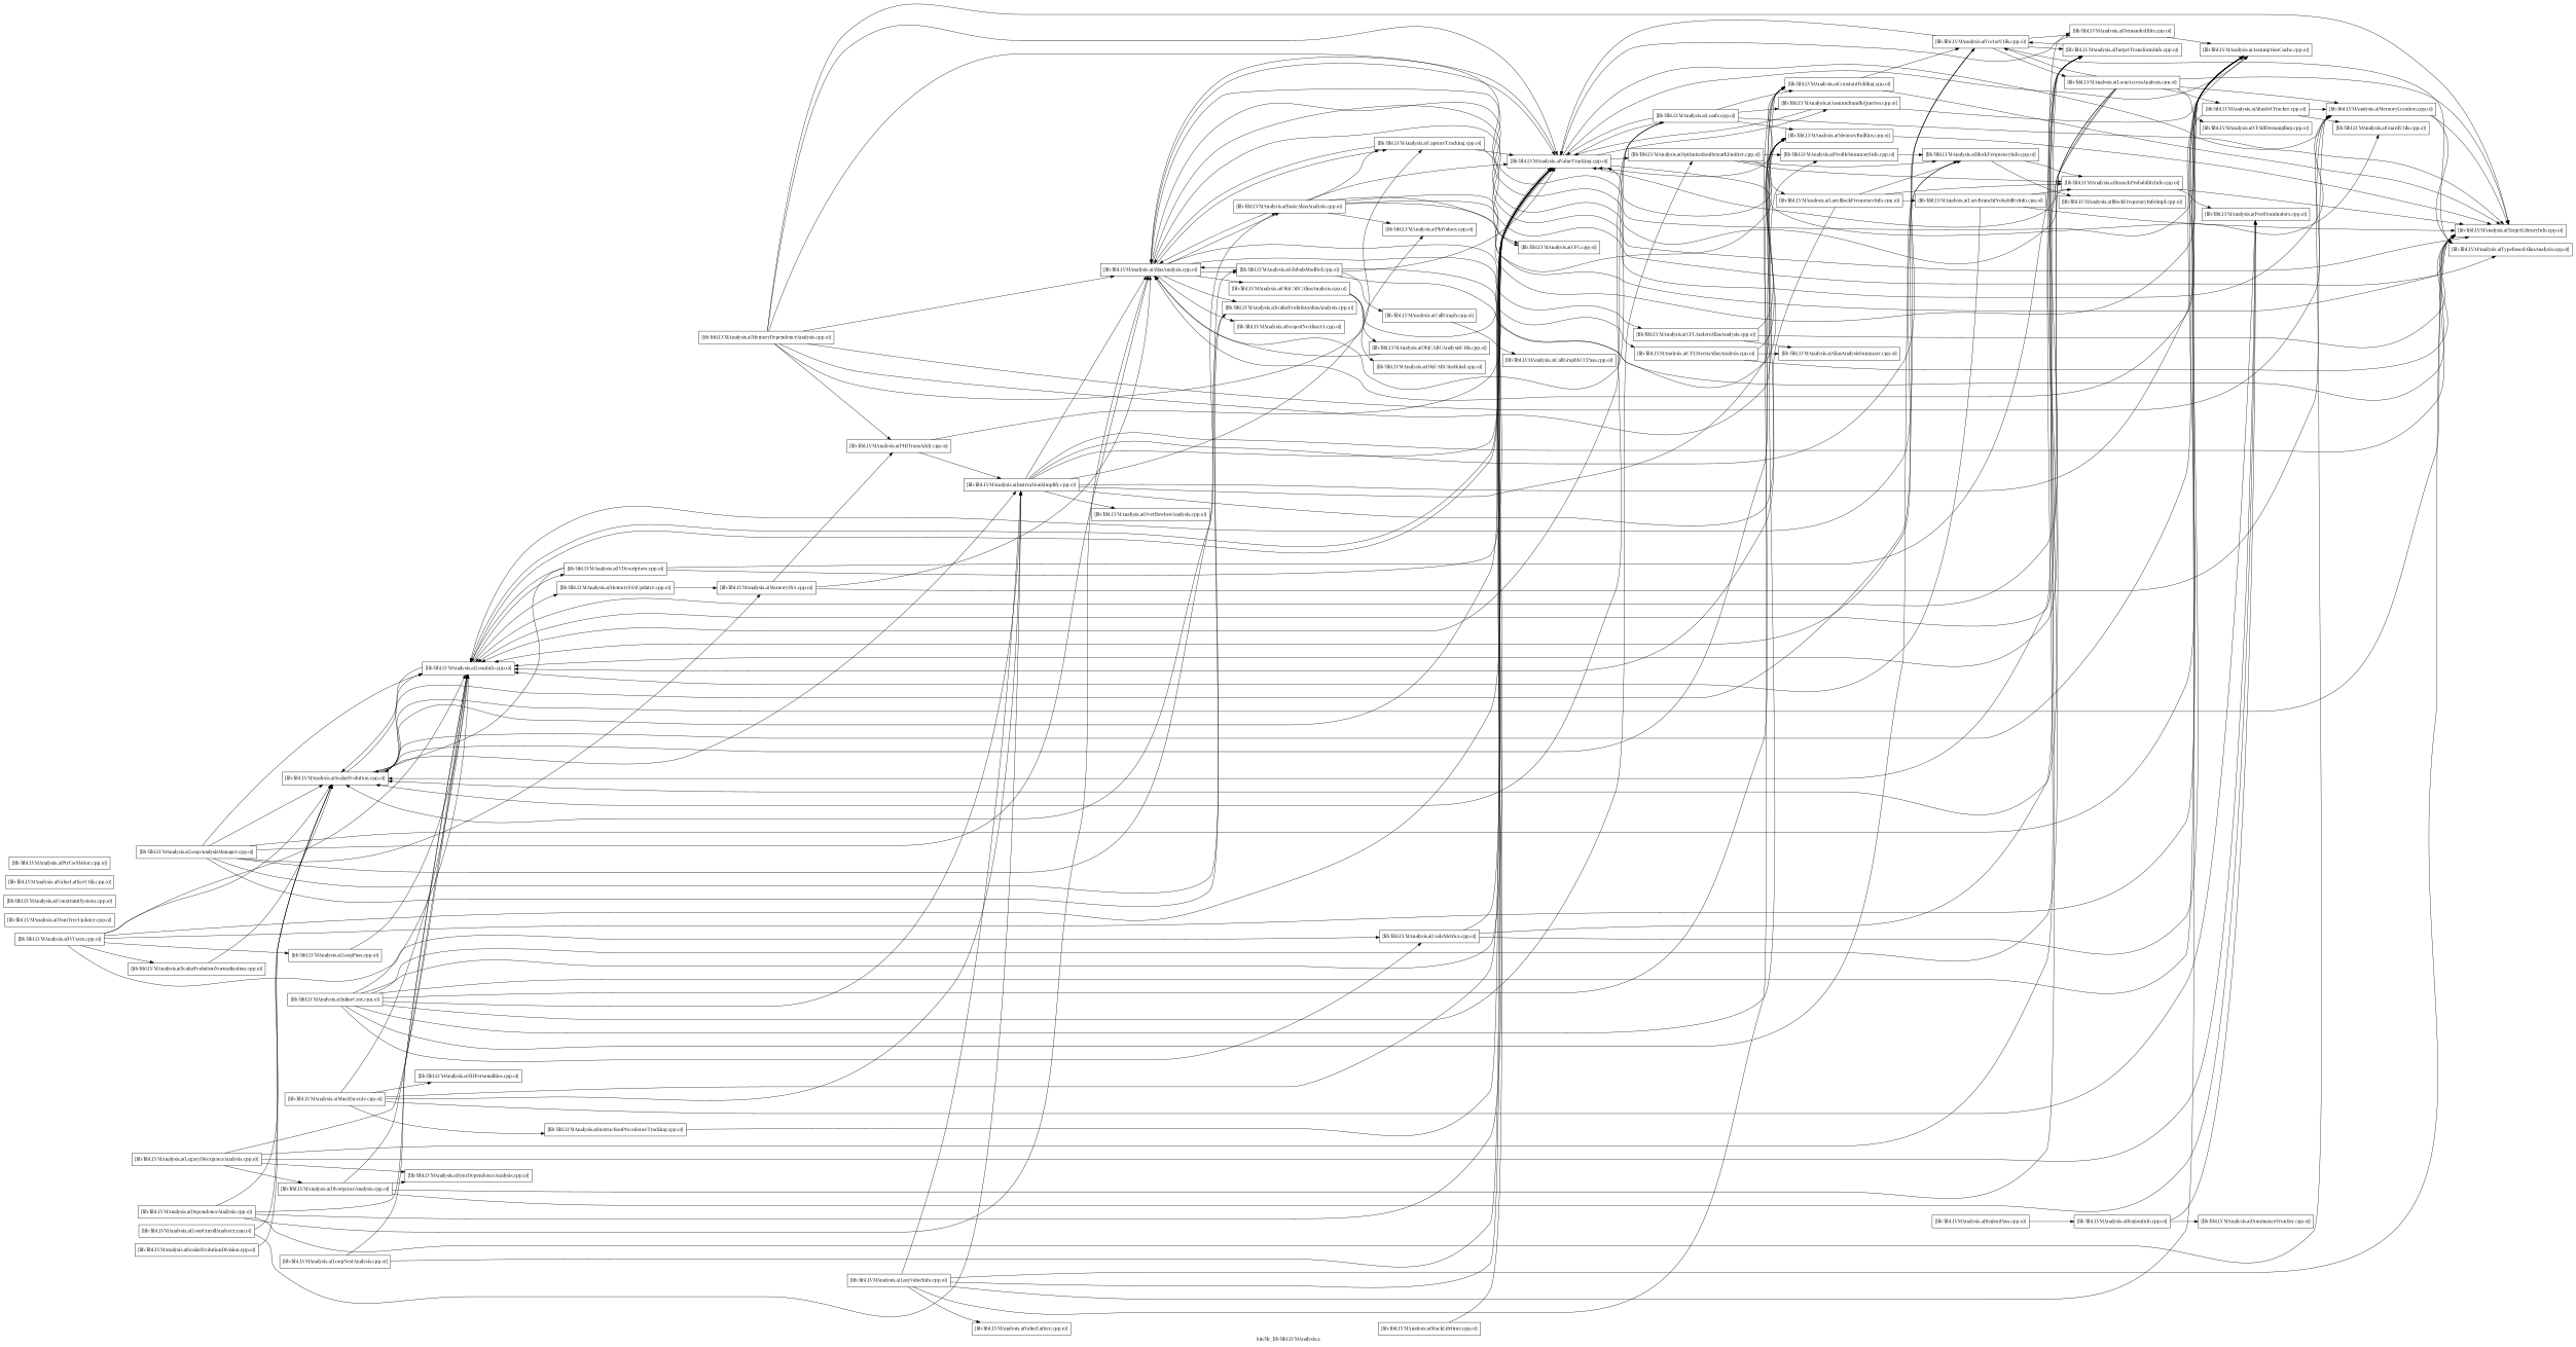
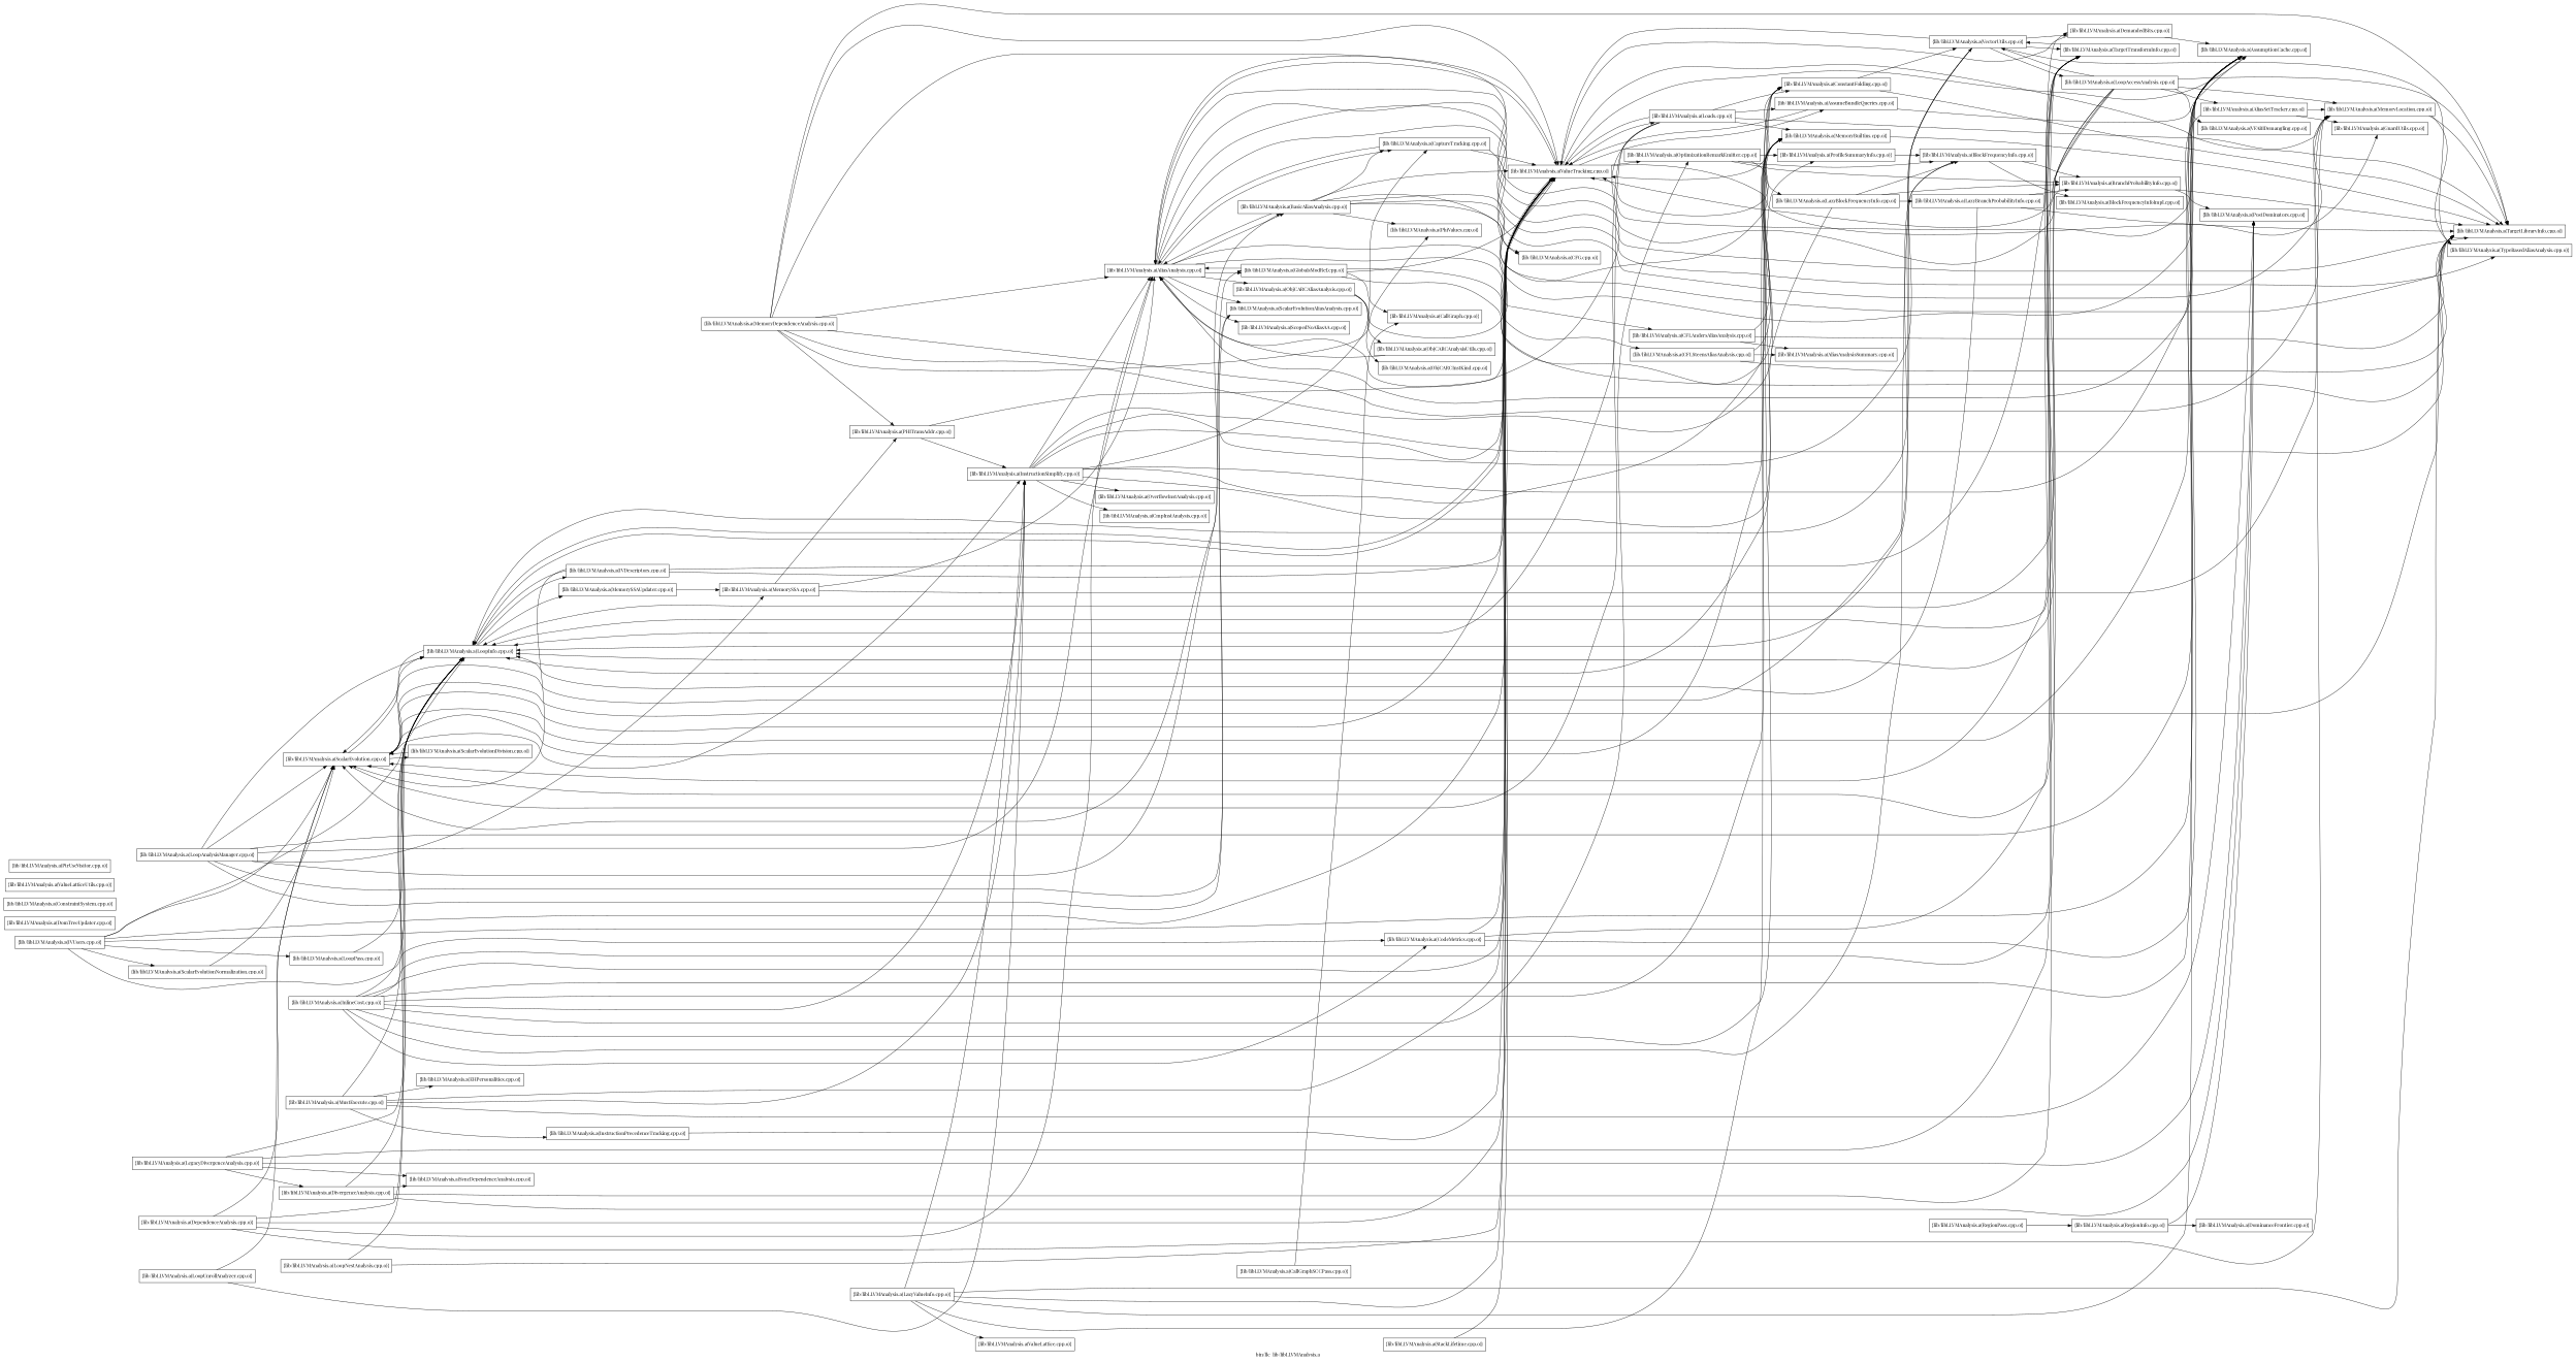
  digraph {
    fontname="Playfair Display"
    label="bin/llc_lib/libLLVMAnalysis.a"
    rankdir=LR
    node [fontname="Playfair Display" group=0 shape=box]
    edge [fontname="Playfair Display"]
    n1 [label="{lib/libLLVMAnalysis.a(TargetLibraryInfo.cpp.o)}"]
    n2 [label="{lib/libLLVMAnalysis.a(EHPersonalities.cpp.o)}"]
    n3 [label="{lib/libLLVMAnalysis.a(VectorUtils.cpp.o)}"]
    n4 [label="{lib/libLLVMAnalysis.a(LoopInfo.cpp.o)}"]
    n5 [label="{lib/libLLVMAnalysis.a(DemandedBits.cpp.o)}"]
    n6 [label="{lib/libLLVMAnalysis.a(ScalarEvolution.cpp.o)}"]
    n7 [label="{lib/libLLVMAnalysis.a(TargetTransformInfo.cpp.o)}"]
    n8 [label="{lib/libLLVMAnalysis.a(TypeBasedAliasAnalysis.cpp.o)}"]
    n9 [label="{lib/libLLVMAnalysis.a(ValueTracking.cpp.o)}"]
    n10 [label="{lib/libLLVMAnalysis.a(LoopAccessAnalysis.cpp.o)}"]
    n11 [label="{lib/libLLVMAnalysis.a(IVDescriptors.cpp.o)}"]
    n12 [label="{lib/libLLVMAnalysis.a(MemorySSAUpdater.cpp.o)}"]
    n13 [label="{lib/libLLVMAnalysis.a(AssumptionCache.cpp.o)}"]
    n14 [label="{lib/libLLVMAnalysis.a(ConstantFolding.cpp.o)}"]
    n15 [label="{lib/libLLVMAnalysis.a(InstructionSimplify.cpp.o)}"]
    n16 [label="{lib/libLLVMAnalysis.a(ScalarEvolutionDivision.cpp.o)}"]
    n17 [label="{lib/libLLVMAnalysis.a(AliasAnalysis.cpp.o)}"]
    n18 [label="{lib/libLLVMAnalysis.a(Loads.cpp.o)}"]
    n19 [label="{lib/libLLVMAnalysis.a(AssumeBundleQueries.cpp.o)}"]
    n20 [label="{lib/libLLVMAnalysis.a(OptimizationRemarkEmitter.cpp.o)}"]
    n21 [label="{lib/libLLVMAnalysis.a(GuardUtils.cpp.o)}"]
    n22 [label="{lib/libLLVMAnalysis.a(MemoryLocation.cpp.o)}"]
    n23 [label="{lib/libLLVMAnalysis.a(AliasSetTracker.cpp.o)}"]
    n24 [label="{lib/libLLVMAnalysis.a(VFABIDemangling.cpp.o)}"]
    n25 [label="{lib/libLLVMAnalysis.a(MemorySSA.cpp.o)}"]
    n26 [label="{lib/libLLVMAnalysis.a(CaptureTracking.cpp.o)}"]
    n27 [label="{lib/libLLVMAnalysis.a(MemoryBuiltins.cpp.o)}"]
    n28 [label="{lib/libLLVMAnalysis.a(OverflowInstAnalysis.cpp.o)}"]
+   n29 [label="{lib/libLLVMAnalysis.a(CmpInstAnalysis.cpp.o)}"]
    n30 [label="{lib/libLLVMAnalysis.a(BasicAliasAnalysis.cpp.o)}"]
    n31 [label="{lib/libLLVMAnalysis.a(CFLAndersAliasAnalysis.cpp.o)}"]
    n32 [label="{lib/libLLVMAnalysis.a(CFLSteensAliasAnalysis.cpp.o)}"]
    n33 [label="{lib/libLLVMAnalysis.a(GlobalsModRef.cpp.o)}"]
    n34 [label="{lib/libLLVMAnalysis.a(ObjCARCAliasAnalysis.cpp.o)}"]
    n35 [label="{lib/libLLVMAnalysis.a(ScalarEvolutionAliasAnalysis.cpp.o)}"]
    n36 [label="{lib/libLLVMAnalysis.a(ScopedNoAliasAA.cpp.o)}"]
    n37 [label="{lib/libLLVMAnalysis.a(ProfileSummaryInfo.cpp.o)}"]
    n38 [label="{lib/libLLVMAnalysis.a(BlockFrequencyInfo.cpp.o)}"]
    n39 [label="{lib/libLLVMAnalysis.a(BranchProbabilityInfo.cpp.o)}"]
    n40 [label="{lib/libLLVMAnalysis.a(LazyBlockFrequencyInfo.cpp.o)}"]
    n41 [label="{lib/libLLVMAnalysis.a(CFG.cpp.o)}"]
    n42 [label="{lib/libLLVMAnalysis.a(PhiValues.cpp.o)}"]
    n43 [label="{lib/libLLVMAnalysis.a(AliasAnalysisSummary.cpp.o)}"]
    n44 [label="{lib/libLLVMAnalysis.a(CallGraph.cpp.o)}"]
    n45 [label="{lib/libLLVMAnalysis.a(ObjCARCAnalysisUtils.cpp.o)}"]
    n46 [label="{lib/libLLVMAnalysis.a(ObjCARCInstKind.cpp.o)}"]
    n47 [label="{lib/libLLVMAnalysis.a(BlockFrequencyInfoImpl.cpp.o)}"]
    n48 [label="{lib/libLLVMAnalysis.a(PostDominators.cpp.o)}"]
    n49 [label="{lib/libLLVMAnalysis.a(LazyBranchProbabilityInfo.cpp.o)}"]
    n50 [label="{lib/libLLVMAnalysis.a(DomTreeUpdater.cpp.o)}"]
    n51 [label="{lib/libLLVMAnalysis.a(PHITransAddr.cpp.o)}"]
    n52 [label="{lib/libLLVMAnalysis.a(DominanceFrontier.cpp.o)}"]
    n53 [label="{lib/libLLVMAnalysis.a(IVUsers.cpp.o)}"]
    n54 [label="{lib/libLLVMAnalysis.a(LoopPass.cpp.o)}"]
    n55 [label="{lib/libLLVMAnalysis.a(ScalarEvolutionNormalization.cpp.o)}"]
    n56 [label="{lib/libLLVMAnalysis.a(CodeMetrics.cpp.o)}"]
    n57 [label="{lib/libLLVMAnalysis.a(MemoryDependenceAnalysis.cpp.o)}"]
    n58 [label="{lib/libLLVMAnalysis.a(StackLifetime.cpp.o)}"]
    n59 [label="{lib/libLLVMAnalysis.a(InlineCost.cpp.o)}"]
    n60 [label="{lib/libLLVMAnalysis.a(CallGraphSCCPass.cpp.o)}"]
    n61 [label="{lib/libLLVMAnalysis.a(LoopAnalysisManager.cpp.o)}"]
    n62 [label="{lib/libLLVMAnalysis.a(LazyValueInfo.cpp.o)}"]
    n63 [label="{lib/libLLVMAnalysis.a(ValueLattice.cpp.o)}"]
    n64 [label="{lib/libLLVMAnalysis.a(ConstraintSystem.cpp.o)}"]
    n65 [label="{lib/libLLVMAnalysis.a(InstructionPrecedenceTracking.cpp.o)}"]
    n66 [label="{lib/libLLVMAnalysis.a(MustExecute.cpp.o)}"]
    n67 [label="{lib/libLLVMAnalysis.a(DependenceAnalysis.cpp.o)}"]
    n68 [label="{lib/libLLVMAnalysis.a(LoopNestAnalysis.cpp.o)}"]
    n69 [label="{lib/libLLVMAnalysis.a(LoopUnrollAnalyzer.cpp.o)}"]
    n70 [label="{lib/libLLVMAnalysis.a(LegacyDivergenceAnalysis.cpp.o)}"]
    n71 [label="{lib/libLLVMAnalysis.a(SyncDependenceAnalysis.cpp.o)}"]
    n72 [label="{lib/libLLVMAnalysis.a(DivergenceAnalysis.cpp.o)}"]
    n73 [label="{lib/libLLVMAnalysis.a(ValueLatticeUtils.cpp.o)}"]
    n74 [label="{lib/libLLVMAnalysis.a(PtrUseVisitor.cpp.o)}"]
    n75 [label="{lib/libLLVMAnalysis.a(RegionInfo.cpp.o)}"]
    n76 [label="{lib/libLLVMAnalysis.a(RegionPass.cpp.o)}"]
    n3 -> n4
    n3 -> n5
    n3 -> n6
    n3 -> n7
    n3 -> n8
    n3 -> n9
    n3 -> n10
    n4 -> n6
    n4 -> n9
    n4 -> n11
    n4 -> n12
    n5 -> n9
    n5 -> n13
    n6 -> n1
    n6 -> n4
    n6 -> n9
    n6 -> n13
    n6 -> n14
    n6 -> n15
+   n6 -> n16
    n7 -> n3
    n7 -> n4
    n7 -> n6
    n9 -> n1
    n9 -> n4
    n9 -> n13
    n9 -> n17
    n9 -> n18
    n9 -> n19
    n9 -> n20
    n9 -> n21
    n10 -> n1
    n10 -> n3
    n10 -> n4
    n10 -> n6
    n10 -> n9
    n10 -> n17
    n10 -> n22
    n10 -> n23
    n10 -> n24
    n11 -> n4
    n11 -> n5
    n11 -> n6
    n11 -> n9
    n12 -> n25
    n14 -> n1
    n14 -> n3
    n14 -> n9
    n15 -> n1
    n15 -> n3
    n15 -> n9
    n15 -> n13
    n15 -> n14
    n15 -> n17
    n15 -> n26
    n15 -> n27
    n15 -> n28
+   n15 -> n29
    n16 -> n6
    n17 -> n1
    n17 -> n8
    n17 -> n9
    n17 -> n22
    n17 -> n26
    n17 -> n30
    n17 -> n31
    n17 -> n32
    n17 -> n33
    n17 -> n34
    n17 -> n35
    n17 -> n36
    n18 -> n4
    n18 -> n6
    n18 -> n9
    n18 -> n14
    n18 -> n17
    n18 -> n19
    n18 -> n22
    n18 -> n27
    n19 -> n9
    n19 -> n13
    n20 -> n37
    n20 -> n38
    n20 -> n39
    n20 -> n40
    n22 -> n1
    n22 -> n8
    n23 -> n17
    n23 -> n21
    n23 -> n22
    n25 -> n17
    n25 -> n22
    n25 -> n51
    n26 -> n9
    n26 -> n17
    n26 -> n41
    n27 -> n1
    n27 -> n9
    n30 -> n1
    n30 -> n9
    n30 -> n13
    n30 -> n17
    n30 -> n26
    n30 -> n27
    n30 -> n41
    n30 -> n42
    n31 -> n1
    n31 -> n27
    n31 -> n43
    n32 -> n1
    n32 -> n27
    n32 -> n43
    n33 -> n1
    n33 -> n9
    n33 -> n17
    n33 -> n27
    n33 -> n44
    n34 -> n9
    n34 -> n45
    n34 -> n46
    n35 -> n6
    n37 -> n38
    n38 -> n4
    n38 -> n39
    n38 -> n47
    n39 -> n1
    n39 -> n4
    n39 -> n48
    n40 -> n4
    n40 -> n38
    n40 -> n39
    n40 -> n49
    n45 -> n17
    n49 -> n1
    n49 -> n4
    n49 -> n39
    n51 -> n9
    n51 -> n15
    n53 -> n4
    n53 -> n6
    n53 -> n9
    n53 -> n13
    n53 -> n54
    n53 -> n55
    n53 -> n56
    n54 -> n4
    n55 -> n6
    n56 -> n7
    n56 -> n9
    n56 -> n13
    n57 -> n1
    n57 -> n9
    n57 -> n13
    n57 -> n17
    n57 -> n22
    n57 -> n27
    n57 -> n42
    n57 -> n51
    n58 -> n9
    n59 -> n4
    n59 -> n7
    n59 -> n9
    n59 -> n13
    n59 -> n14
    n59 -> n15
    n59 -> n20
    n59 -> n37
    n59 -> n38
    n59 -> n56
-   n44 -> n60
+   n60 -> n44
    n61 -> n4
    n61 -> n6
    n61 -> n13
    n61 -> n17
    n61 -> n25
    n61 -> n30
    n61 -> n33
    n61 -> n35
    n62 -> n1
    n62 -> n9
    n62 -> n13
    n62 -> n14
    n62 -> n15
    n62 -> n63
    n65 -> n9
    n66 -> n2
    n66 -> n4
    n66 -> n9
    n66 -> n15
    n66 -> n48
    n66 -> n65
    n67 -> n4
    n67 -> n6
    n67 -> n9
    n67 -> n17
    n67 -> n22
    n68 -> n4
    n68 -> n9
    n69 -> n6
    n69 -> n15
    n70 -> n4
    n70 -> n7
    n70 -> n48
    n70 -> n71
    n70 -> n72
    n72 -> n4
    n72 -> n7
    n72 -> n48
    n72 -> n71
    n75 -> n48
    n75 -> n52
    n76 -> n75
  }
